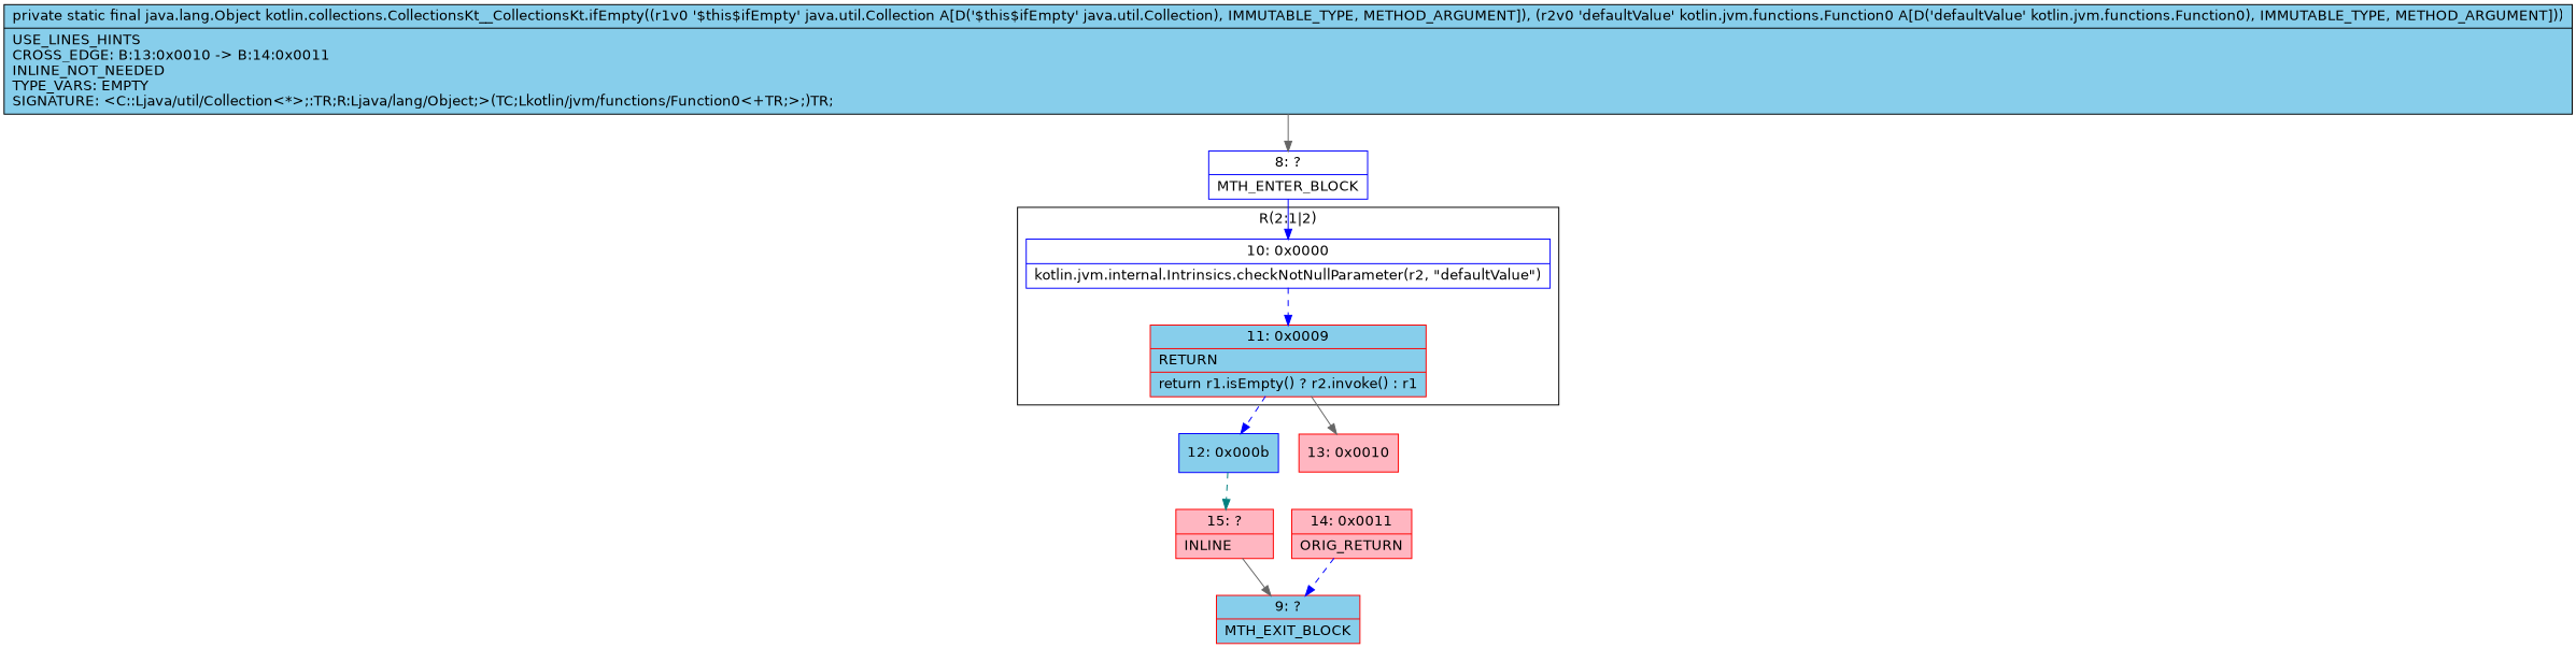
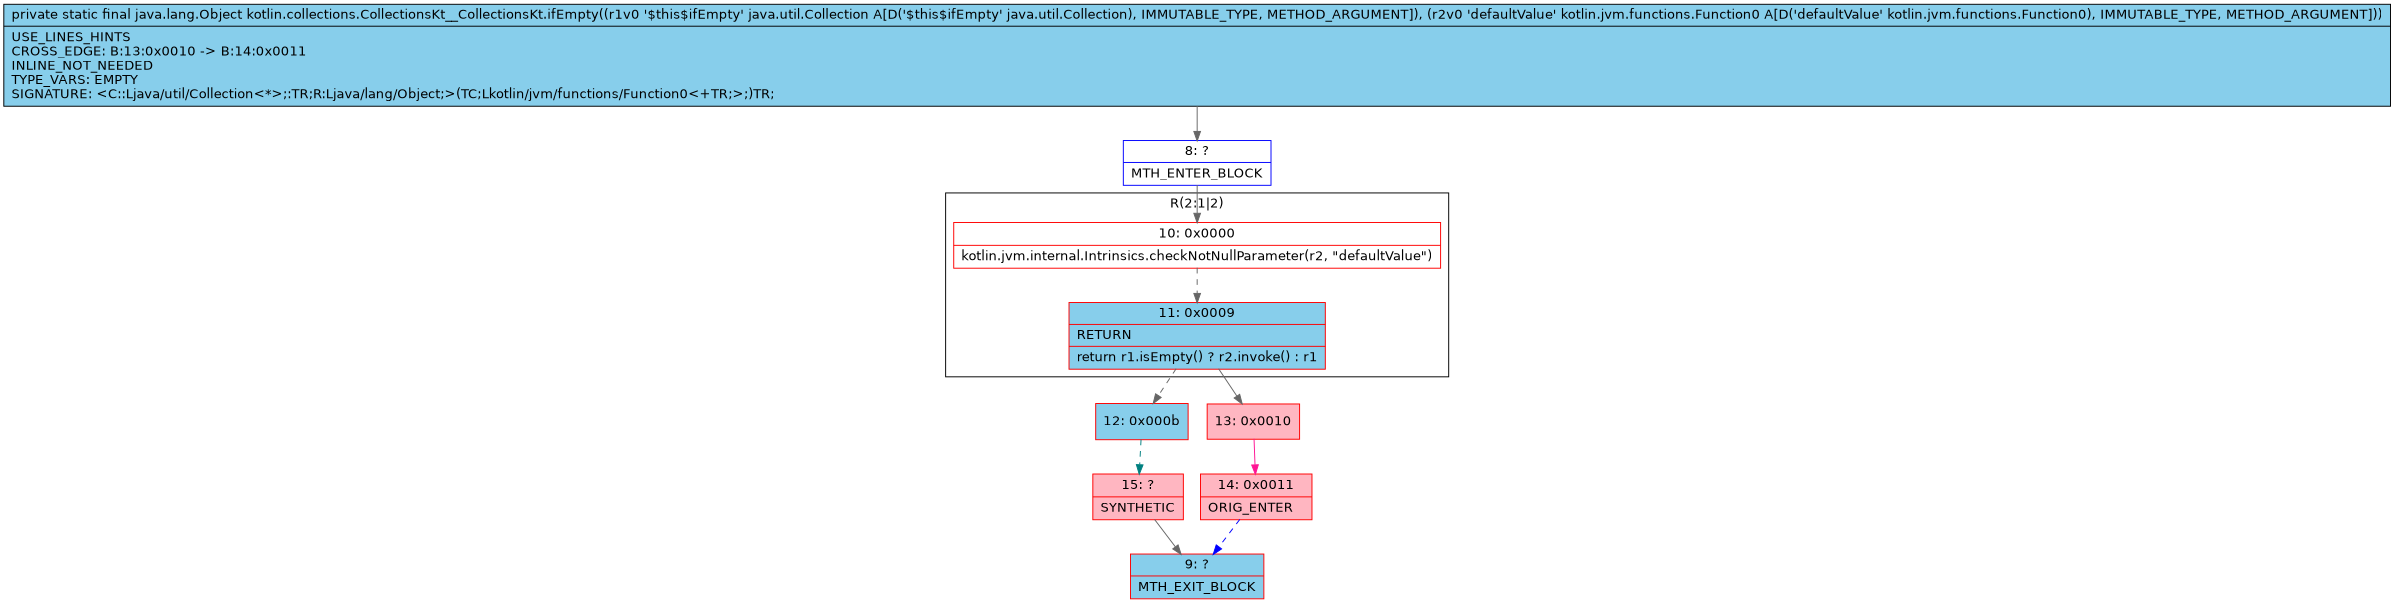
  digraph {
    fontname="DejaVu Sans"
    node [color=red fillcolor=skyblue fontname="DejaVu Sans" shape=record style=filled]
    edge [color=blue fontname="DejaVu Sans" style=solid]
-   n1 [color=blue fillcolor=white label="{10\:\ 0x0000|kotlin.jvm.internal.Intrinsics.checkNotNullParameter(r2, \"defaultValue\")\l}"]
+   n1 [fillcolor=white label="{10\:\ 0x0000|kotlin.jvm.internal.Intrinsics.checkNotNullParameter(r2, \"defaultValue\")\l}"]
    n2 [label="{11\:\ 0x0009|RETURN\l|return r1.isEmpty() ? r2.invoke() : r1\l}"]
-   n3 [color=blue label="{12\:\ 0x000b}"]
+   n3 [label="{12\:\ 0x000b}"]
    n4 [fillcolor=lightpink label="{13\:\ 0x0010}"]
-   n5 [fillcolor=lightpink label="{15\:\ ?|INLINE\l}"]
-   n6 [fillcolor=lightpink label="{14\:\ 0x0011|ORIG_RETURN\l}"]
+   n5 [fillcolor=lightpink label="{15\:\ ?|SYNTHETIC\l}"]
+   n6 [fillcolor=lightpink label="{14\:\ 0x0011|ORIG_ENTER\l}"]
    n7 [color=blue fillcolor=white label="{8\:\ ?|MTH_ENTER_BLOCK\l}"]
    n8 [label="{9\:\ ?|MTH_EXIT_BLOCK\l}"]
    n9 [label="{private static final java.lang.Object kotlin.collections.CollectionsKt__CollectionsKt.ifEmpty((r1v0 '$this$ifEmpty' java.util.Collection A[D('$this$ifEmpty' java.util.Collection), IMMUTABLE_TYPE, METHOD_ARGUMENT]), (r2v0 'defaultValue' kotlin.jvm.functions.Function0 A[D('defaultValue' kotlin.jvm.functions.Function0), IMMUTABLE_TYPE, METHOD_ARGUMENT]))  | USE_LINES_HINTS\lCROSS_EDGE: B:13:0x0010 \-\> B:14:0x0011\lINLINE_NOT_NEEDED\lTYPE_VARS: EMPTY\lSIGNATURE: \<C::Ljava\/util\/Collection\<*\>;:TR;R:Ljava\/lang\/Object;\>(TC;Lkotlin\/jvm\/functions\/Function0\<+TR;\>;)TR;\l}" color=""]
    subgraph cluster_1 {
      label="R(2:1|2)"
      n1
      n2
    }
-   n1 -> n2 [style=dashed]
-   n2 -> n3 [style=dashed]
+   n1 -> n2 [color=gray40 style=dashed]
+   n2 -> n3 [color=gray40 style=dashed]
    n2 -> n4 [color=gray40]
    n3 -> n5 [color=teal style=dashed]
+   n4 -> n6 [color=deeppink]
    n5 -> n8 [color=gray40]
    n6 -> n8 [style=dashed]
-   n7 -> n1
+   n7 -> n1 [color=gray40]
    n9 -> n7 [color=gray40]
  }
